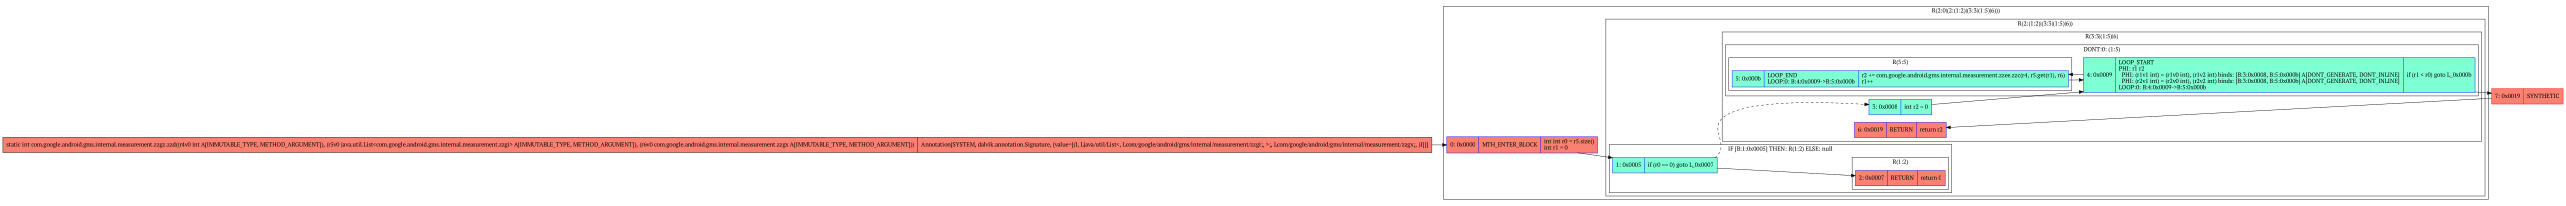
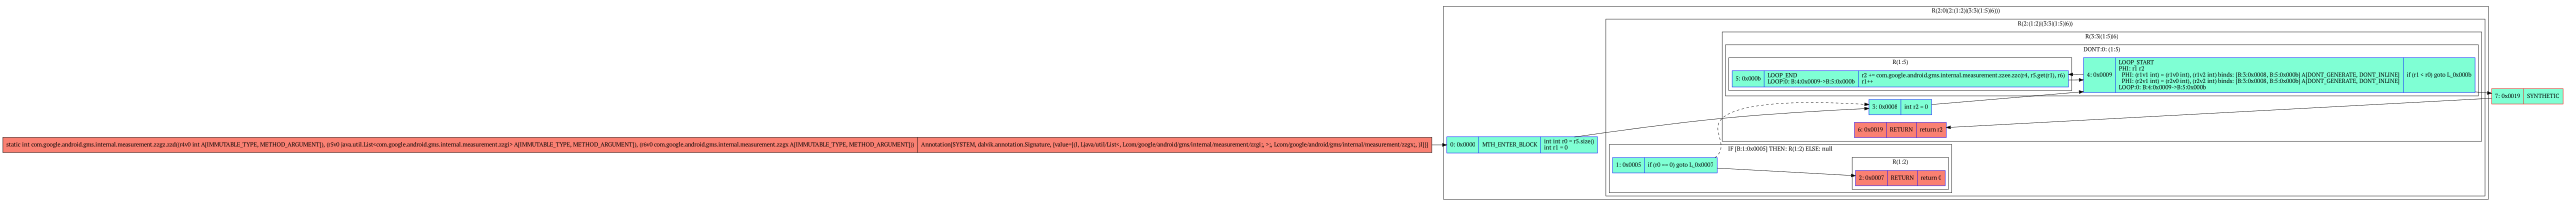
  digraph {
    fontname="PT Serif"
    rankdir=LR
    node [color=blue fillcolor=aquamarine fontname="PT Serif" shape=record style=filled]
    edge [fontname="PT Serif"]
    n1 [fillcolor=salmon label="{2\:\ 0x0007|RETURN\l|return 0\l}"]
    n2 [label="{1\:\ 0x0005|if (r0 == 0) goto L_0x0007\l}"]
    n3 [label="{5\:\ 0x000b|LOOP_END\lLOOP:0: B:4:0x0009\-\>B:5:0x000b\l|r2 += com.google.android.gms.internal.measurement.zzee.zzc(r4, r5.get(r1), r6)\lr1++\l}"]
    n4 [label="{4\:\ 0x0009|LOOP_START\lPHI: r1 r2 \l  PHI: (r1v1 int) = (r1v0 int), (r1v2 int) binds: [B:3:0x0008, B:5:0x000b] A[DONT_GENERATE, DONT_INLINE]\l  PHI: (r2v1 int) = (r2v0 int), (r2v2 int) binds: [B:3:0x0008, B:5:0x000b] A[DONT_GENERATE, DONT_INLINE]\lLOOP:0: B:4:0x0009\-\>B:5:0x000b\l|if (r1 \< r0) goto L_0x000b\l}"]
    n5 [label="{3\:\ 0x0008|int r2 = 0\l}"]
    n6 [fillcolor=salmon label="{6\:\ 0x0019|RETURN\l|return r2\l}"]
-   n7 [fillcolor=salmon label="{0\:\ 0x0000|MTH_ENTER_BLOCK\l|int int r0 = r5.size()\lint r1 = 0\l}"]
-   n8 [color=red fillcolor=salmon label="{7\:\ 0x0019|SYNTHETIC\l}"]
+   n7 [label="{0\:\ 0x0000|MTH_ENTER_BLOCK\l|int int r0 = r5.size()\lint r1 = 0\l}"]
+   n8 [color=red label="{7\:\ 0x0019|SYNTHETIC\l}"]
    n9 [fillcolor=salmon label="{static int com.google.android.gms.internal.measurement.zzgz.zzd((r4v0 int A[IMMUTABLE_TYPE, METHOD_ARGUMENT]), (r5v0 java.util.List\<com.google.android.gms.internal.measurement.zzgi\> A[IMMUTABLE_TYPE, METHOD_ARGUMENT]), (r6v0 com.google.android.gms.internal.measurement.zzgx A[IMMUTABLE_TYPE, METHOD_ARGUMENT]))  | Annotation[SYSTEM, dalvik.annotation.Signature, \{value=[(I, Ljava\/util\/List\<, Lcom\/google\/android\/gms\/internal\/measurement\/zzgi;, \>;, Lcom\/google\/android\/gms\/internal\/measurement\/zzgx;, )I]\}]\l}" color=""]
    subgraph cluster_1 {
      label="R(2:0|(2:(1:2)|(3:3|(1:5)|6)))"
      n7
      subgraph cluster_2 {
        label="R(2:(1:2)|(3:3|(1:5)|6))"
        subgraph cluster_3 {
          label="IF [B:1:0x0005] THEN: R(1:2) ELSE: null"
          n2
          subgraph cluster_4 {
            label="R(1:2)"
            n1
          }
        }
        subgraph cluster_5 {
          label="R(3:3|(1:5)|6)"
          n5
          n6
          subgraph cluster_6 {
            label="DONT:0: (1:5)"
            n4
            subgraph cluster_7 {
-             label="R(5:5)"
+             label="R(1:5)"
              n3
            }
          }
        }
      }
    }
    n2 -> n1
    n2 -> n5 [style=dashed]
    n3 -> n4
    n4 -> n3
    n4 -> n8 [style=solid]
    n5 -> n4
-   n7 -> n2
+   n7 -> n5
    n8 -> n6
    n9 -> n7
  }
